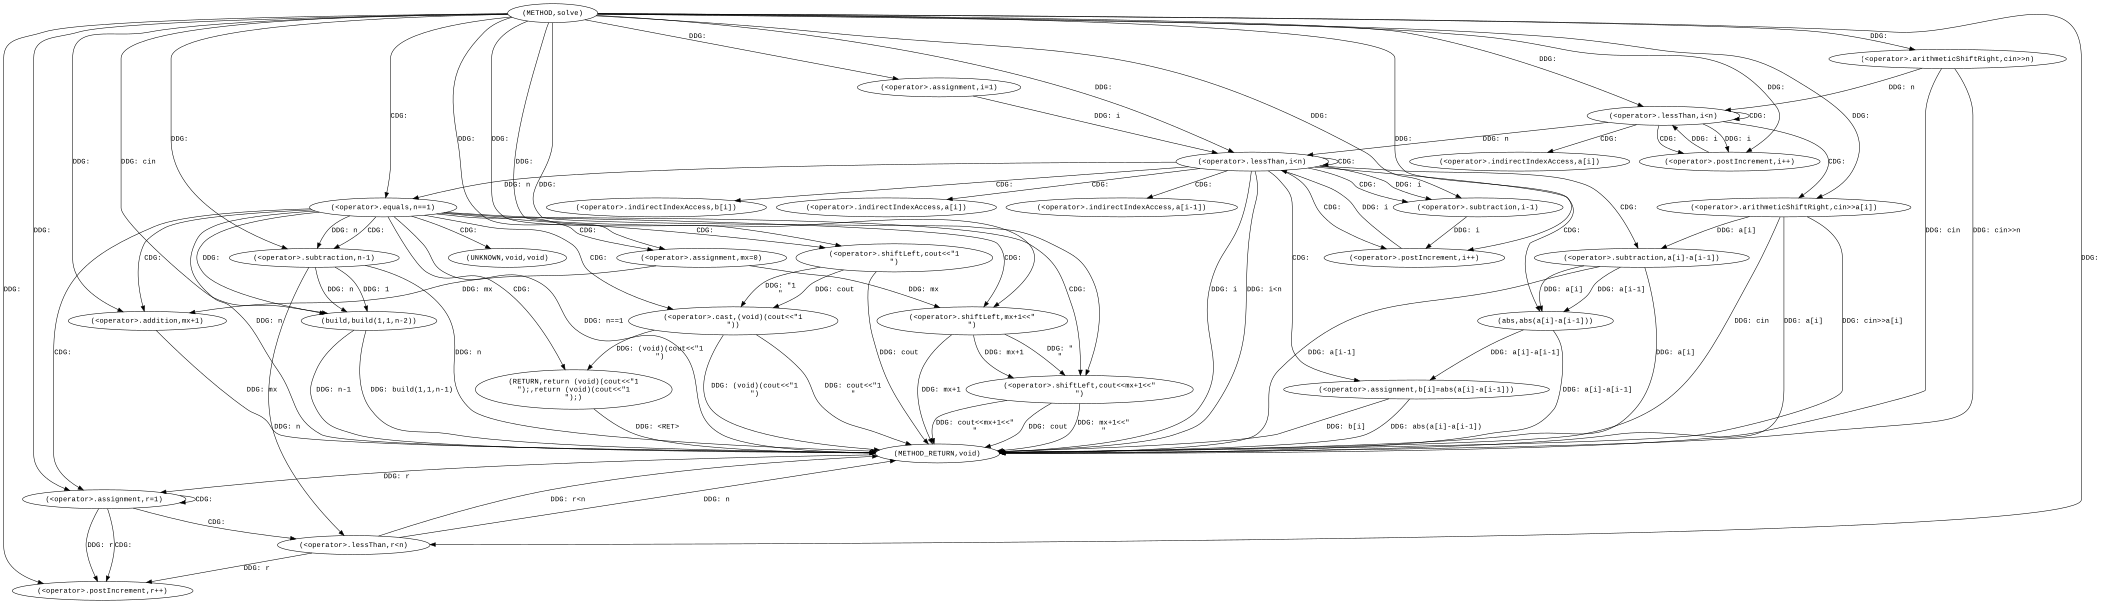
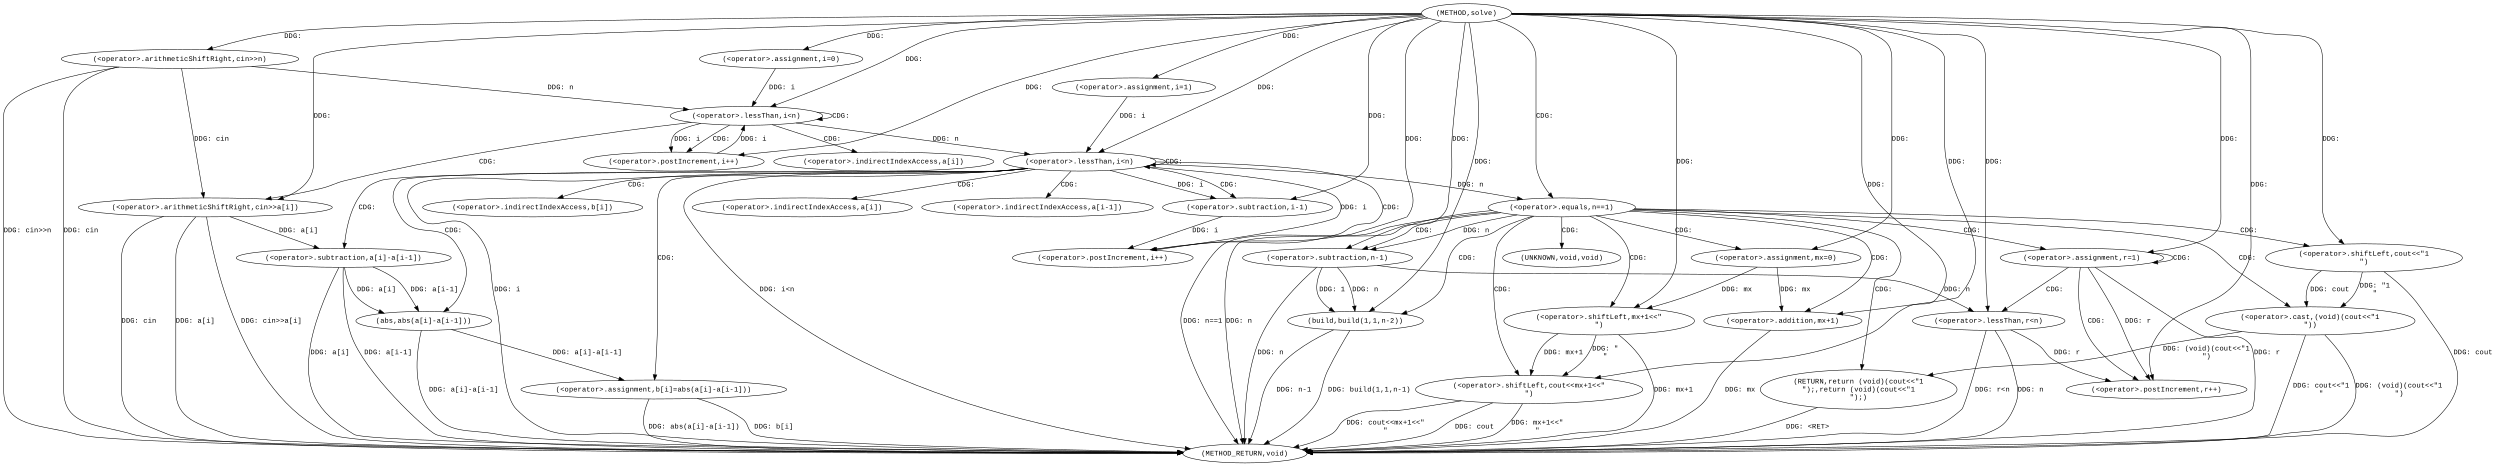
  digraph {
    fontname="Liberation Mono"
    node [fontname="Liberation Mono"]
    edge [fontname="Liberation Mono"]
    n1 [label="(METHOD,solve)"]
    n2 [label="(<operator>.arithmeticShiftRight,cin>>n)"]
    n3 [label="(build,build(1,1,n-2))"]
    n4 [label="(<operator>.assignment,mx=0)"]
    n5 [label="(<operator>.shiftLeft,cout<<mx+1<<\"\n\")"]
+   n6 [label="(<operator>.assignment,i=0)"]
    n7 [label="(<operator>.lessThan,i<n)"]
    n8 [label="(<operator>.postIncrement,i++)"]
    n9 [label="(<operator>.arithmeticShiftRight,cin>>a[i])"]
    n10 [label="(<operator>.assignment,i=1)"]
    n11 [label="(<operator>.lessThan,i<n)"]
    n12 [label="(<operator>.postIncrement,i++)"]
    n13 [label="(<operator>.equals,n==1)"]
    n14 [label="(<operator>.assignment,r=1)"]
    n15 [label="(<operator>.lessThan,r<n)"]
    n16 [label="(<operator>.postIncrement,r++)"]
    n17 [label="(<operator>.subtraction,n-1)"]
    n18 [label="(<operator>.shiftLeft,mx+1<<\"\n\")"]
    n19 [label="(<operator>.addition,mx+1)"]
    n20 [label="(<operator>.shiftLeft,cout<<\"1\n\")"]
    n21 [label="(<operator>.subtraction,i-1)"]
    n22 [label="(METHOD_RETURN,void)"]
    n23 [label="(<operator>.indirectIndexAccess,a[i])"]
    n24 [label="(<operator>.subtraction,a[i]-a[i-1])"]
    n25 [label="(<operator>.assignment,b[i]=abs(a[i]-a[i-1]))"]
    n26 [label="(abs,abs(a[i]-a[i-1]))"]
    n27 [label="(<operator>.indirectIndexAccess,b[i])"]
    n28 [label="(<operator>.indirectIndexAccess,a[i])"]
    n29 [label="(<operator>.indirectIndexAccess,a[i-1])"]
    n30 [label="(RETURN,return (void)(cout<<\"1\n\");,return (void)(cout<<\"1\n\");)"]
    n31 [label="(<operator>.cast,(void)(cout<<\"1\n\"))"]
    n32 [label="(UNKNOWN,void,void)"]
    n1 -> n2 [label="DDG: "]
-   n1 -> n3 [label="DDG: cin"]
+   n1 -> n3 [label="DDG: "]
    n1 -> n4 [label="DDG: "]
    n1 -> n5 [label="DDG: "]
+   n1 -> n6 [label="DDG: "]
    n1 -> n7 [label="DDG: "]
    n1 -> n8 [label="DDG: "]
    n1 -> n9 [label="DDG: "]
    n1 -> n10 [label="DDG: "]
    n1 -> n11 [label="DDG: "]
    n1 -> n12 [label="DDG: "]
    n1 -> n13 [label="CDG: "]
    n1 -> n14 [label="DDG: "]
    n1 -> n15 [label="DDG: "]
    n1 -> n16 [label="DDG: "]
    n1 -> n17 [label="DDG: "]
    n1 -> n18 [label="DDG: "]
    n1 -> n19 [label="DDG: "]
    n1 -> n20 [label="DDG: "]
    n1 -> n21 [label="DDG: "]
    n2 -> n7 [label="DDG: n"]
+   n2 -> n9 [label="DDG: cin"]
    n2 -> n22 [label="DDG: cin"]
    n2 -> n22 [label="DDG: cin>>n"]
    n3 -> n22 [label="DDG: n-1"]
    n3 -> n22 [label="DDG: build(1,1,n-1)"]
    n4 -> n18 [label="DDG: mx"]
    n4 -> n19 [label="DDG: mx"]
    n5 -> n22 [label="DDG: cout"]
    n5 -> n22 [label="DDG: mx+1<<\"\n\""]
    n5 -> n22 [label="DDG: cout<<mx+1<<\"\n\""]
+   n6 -> n7 [label="DDG: i"]
    n7 -> n7 [label="CDG: "]
    n7 -> n8 [label="DDG: i"]
    n7 -> n8 [label="CDG: "]
    n7 -> n9 [label="CDG: "]
    n7 -> n11 [label="DDG: n"]
    n7 -> n23 [label="CDG: "]
    n8 -> n7 [label="DDG: i"]
    n9 -> n22 [label="DDG: cin"]
    n9 -> n22 [label="DDG: a[i]"]
    n9 -> n22 [label="DDG: cin>>a[i]"]
    n9 -> n24 [label="DDG: a[i]"]
    n10 -> n11 [label="DDG: i"]
    n11 -> n11 [label="CDG: "]
    n11 -> n12 [label="CDG: "]
    n11 -> n13 [label="DDG: n"]
    n11 -> n21 [label="DDG: i"]
    n11 -> n21 [label="CDG: "]
    n11 -> n22 [label="DDG: i"]
    n11 -> n22 [label="DDG: i<n"]
    n11 -> n24 [label="CDG: "]
    n11 -> n25 [label="CDG: "]
    n11 -> n26 [label="CDG: "]
    n11 -> n27 [label="CDG: "]
    n11 -> n28 [label="CDG: "]
    n11 -> n29 [label="CDG: "]
    n12 -> n11 [label="DDG: i"]
-   n13 -> n3 [label="DDG: "]
+   n13 -> n3 [label="CDG: "]
    n13 -> n4 [label="CDG: "]
    n13 -> n5 [label="CDG: "]
    n13 -> n14 [label="CDG: "]
    n13 -> n17 [label="DDG: n"]
    n13 -> n17 [label="CDG: "]
    n13 -> n18 [label="CDG: "]
    n13 -> n19 [label="CDG: "]
    n13 -> n20 [label="CDG: "]
    n13 -> n22 [label="DDG: n"]
    n13 -> n22 [label="DDG: n==1"]
    n13 -> n30 [label="CDG: "]
    n13 -> n31 [label="CDG: "]
    n13 -> n32 [label="CDG: "]
    n14 -> n14 [label="CDG: "]
    n14 -> n15 [label="CDG: "]
    n14 -> n16 [label="DDG: r"]
    n14 -> n16 [label="CDG: "]
-   n22 -> n14 [label="DDG: r"]
+   n14 -> n22 [label="DDG: r"]
    n15 -> n16 [label="DDG: r"]
    n15 -> n22 [label="DDG: n"]
    n15 -> n22 [label="DDG: r<n"]
    n17 -> n3 [label="DDG: n"]
    n17 -> n3 [label="DDG: 1"]
    n17 -> n15 [label="DDG: n"]
    n17 -> n22 [label="DDG: n"]
    n18 -> n5 [label="DDG: mx+1"]
    n18 -> n5 [label="DDG: \"\n\""]
    n18 -> n22 [label="DDG: mx+1"]
    n19 -> n22 [label="DDG: mx"]
    n20 -> n22 [label="DDG: cout"]
    n20 -> n31 [label="DDG: \"1\n\""]
    n20 -> n31 [label="DDG: cout"]
    n21 -> n12 [label="DDG: i"]
    n24 -> n22 [label="DDG: a[i]"]
    n24 -> n22 [label="DDG: a[i-1]"]
    n24 -> n26 [label="DDG: a[i-1]"]
    n24 -> n26 [label="DDG: a[i]"]
    n25 -> n22 [label="DDG: b[i]"]
    n25 -> n22 [label="DDG: abs(a[i]-a[i-1])"]
    n26 -> n22 [label="DDG: a[i]-a[i-1]"]
    n26 -> n25 [label="DDG: a[i]-a[i-1]"]
    n30 -> n22 [label="DDG: <RET>"]
    n31 -> n22 [label="DDG: cout<<\"1\n\""]
    n31 -> n22 [label="DDG: (void)(cout<<\"1\n\")"]
    n31 -> n30 [label="DDG: (void)(cout<<\"1\n\")"]
  }
